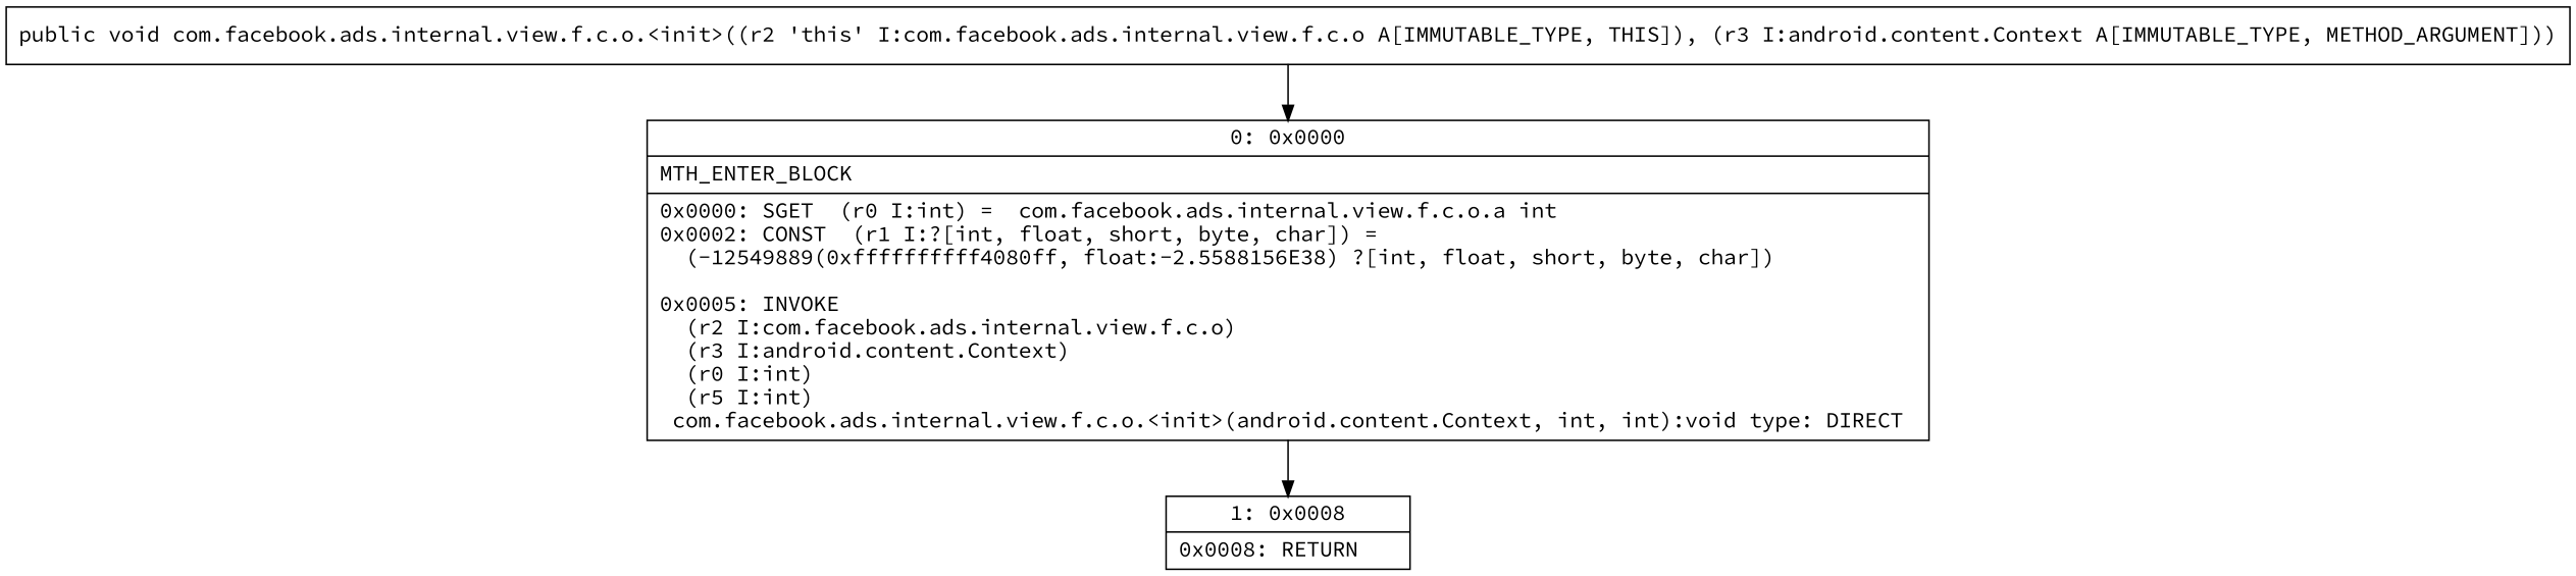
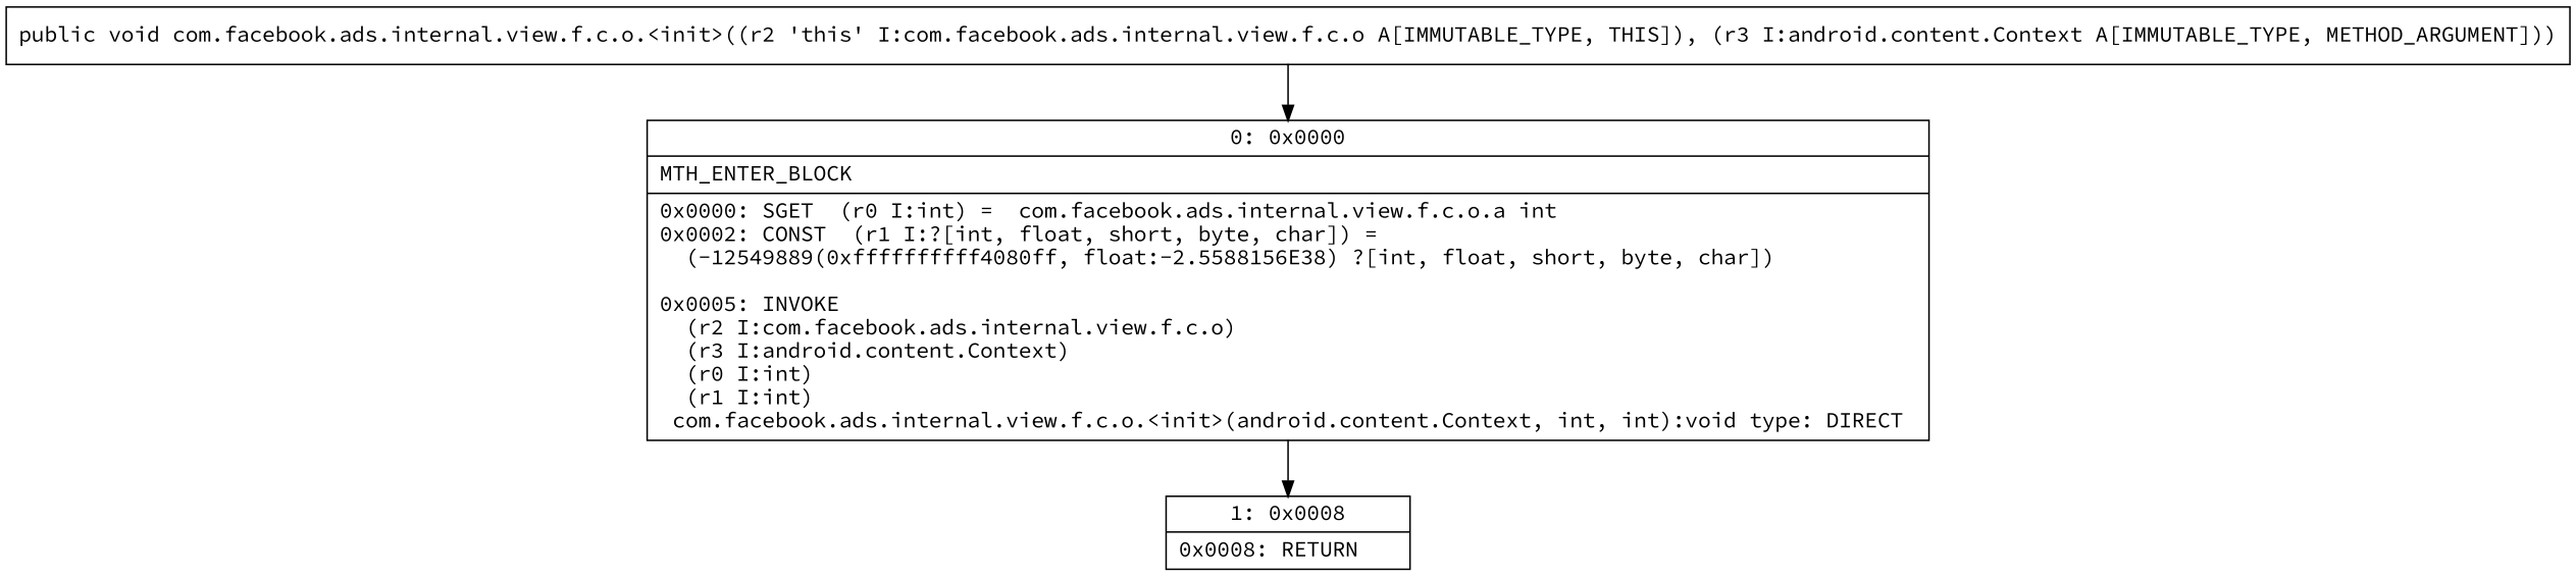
  digraph {
    fontname="Source Code Pro"
    node [shape=record fontname="Source Code Pro"]
    edge [fontname="Source Code Pro"]
-   n1 [label="{0\:\ 0x0000|MTH_ENTER_BLOCK\l|0x0000: SGET  (r0 I:int) =  com.facebook.ads.internal.view.f.c.o.a int \l0x0002: CONST  (r1 I:?[int, float, short, byte, char]) = \l  (\-12549889(0xffffffffff4080ff, float:\-2.5588156E38) ?[int, float, short, byte, char])\l \l0x0005: INVOKE  \l  (r2 I:com.facebook.ads.internal.view.f.c.o)\l  (r3 I:android.content.Context)\l  (r0 I:int)\l  (r5 I:int)\l com.facebook.ads.internal.view.f.c.o.\<init\>(android.content.Context, int, int):void type: DIRECT \l}"]
+   n1 [label="{0\:\ 0x0000|MTH_ENTER_BLOCK\l|0x0000: SGET  (r0 I:int) =  com.facebook.ads.internal.view.f.c.o.a int \l0x0002: CONST  (r1 I:?[int, float, short, byte, char]) = \l  (\-12549889(0xffffffffff4080ff, float:\-2.5588156E38) ?[int, float, short, byte, char])\l \l0x0005: INVOKE  \l  (r2 I:com.facebook.ads.internal.view.f.c.o)\l  (r3 I:android.content.Context)\l  (r0 I:int)\l  (r1 I:int)\l com.facebook.ads.internal.view.f.c.o.\<init\>(android.content.Context, int, int):void type: DIRECT \l}"]
    n2 [label="{1\:\ 0x0008|0x0008: RETURN   \l}"]
    n3 [label="{public void com.facebook.ads.internal.view.f.c.o.\<init\>((r2 'this' I:com.facebook.ads.internal.view.f.c.o A[IMMUTABLE_TYPE, THIS]), (r3 I:android.content.Context A[IMMUTABLE_TYPE, METHOD_ARGUMENT])) }"]
    n1 -> n2
    n3 -> n1
  }
